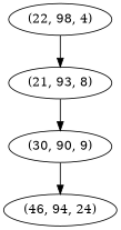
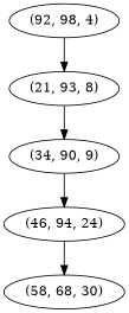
  digraph {
    n1 [label="(21, 93, 8)"]
-   "(22, 98, 4)"
-   "(30, 90, 9)"
+   "(22, 98, 4)" [label="(92, 98, 4)"]
+   "(30, 90, 9)" [label="(34, 90, 9)"]
    n4 [label="(46, 94, 24)"]
+   "(58, 68, 30)"
    n1 -> "(30, 90, 9)"
    "(22, 98, 4)" -> n1
    "(30, 90, 9)" -> n4
+   n4 -> "(58, 68, 30)"
  }
